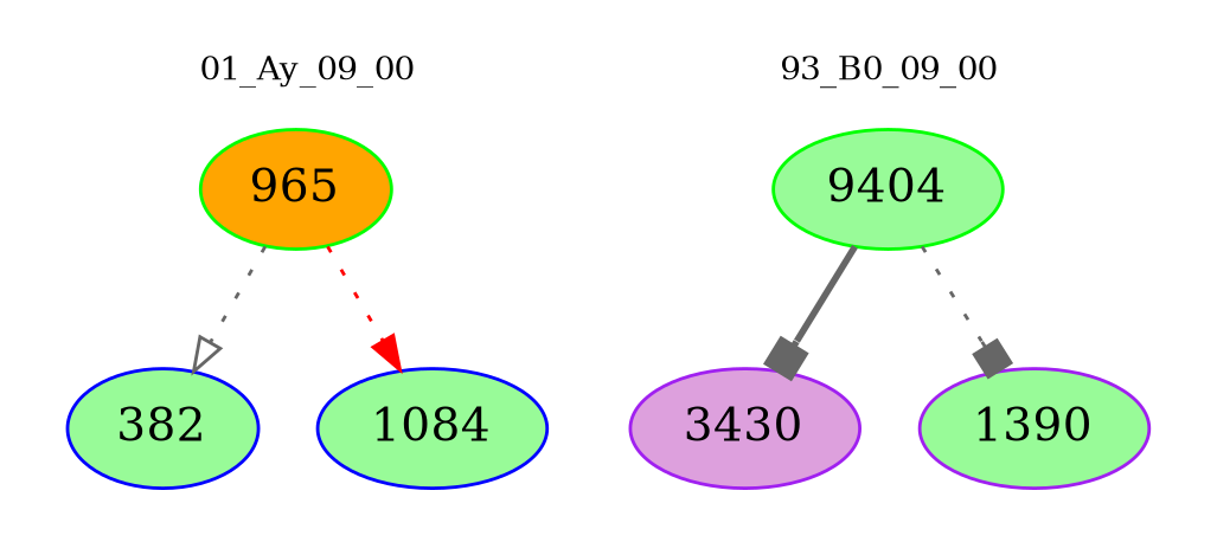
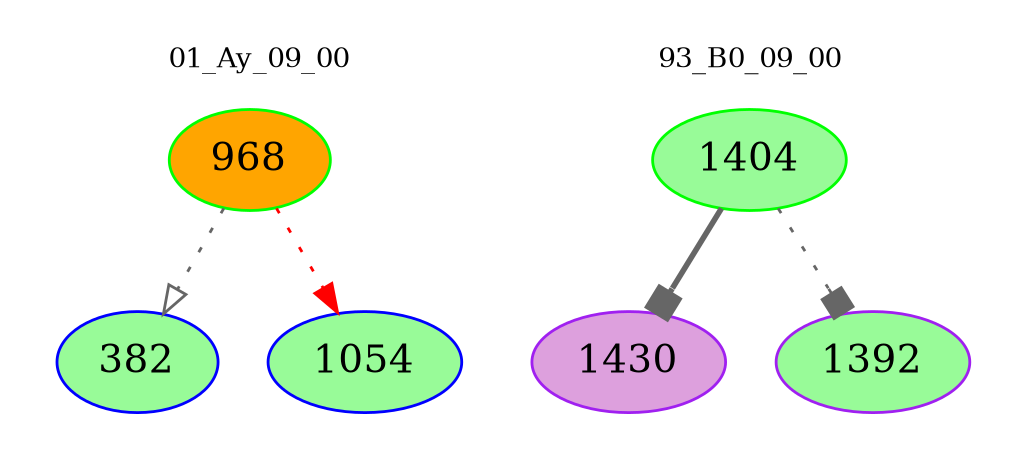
  digraph {
    node [color=green fillcolor=palegreen style=filled]
    edge [arrowhead=box color=gray40 style=dotted]
-   n1 [fillcolor=orange label=965]
+   n1 [fillcolor=orange label=968]
    n2 [color=blue label=382]
-   n3 [color=blue label=1084]
-   n4 [label=9404]
-   n5 [color=purple fillcolor=plum label=3430]
-   n6 [color=purple label=1390]
+   n3 [color=blue label=1054]
+   n4 [label=1404]
+   n5 [color=purple fillcolor=plum label=1430]
+   n6 [color=purple label=1392]
    subgraph cluster_1 {
      color=white
      fontsize=10
      label="01_Ay_09_00"
      n1
      n2
      n3
    }
    subgraph cluster_2 {
      color=white
      fontsize=10
      label="93_B0_09_00"
      n4
      n5
      n6
    }
    n1 -> n2 [arrowhead=onormal]
    n1 -> n3 [arrowhead=normal color=red]
    n4 -> n5 [style=bold]
    n4 -> n6
  }
